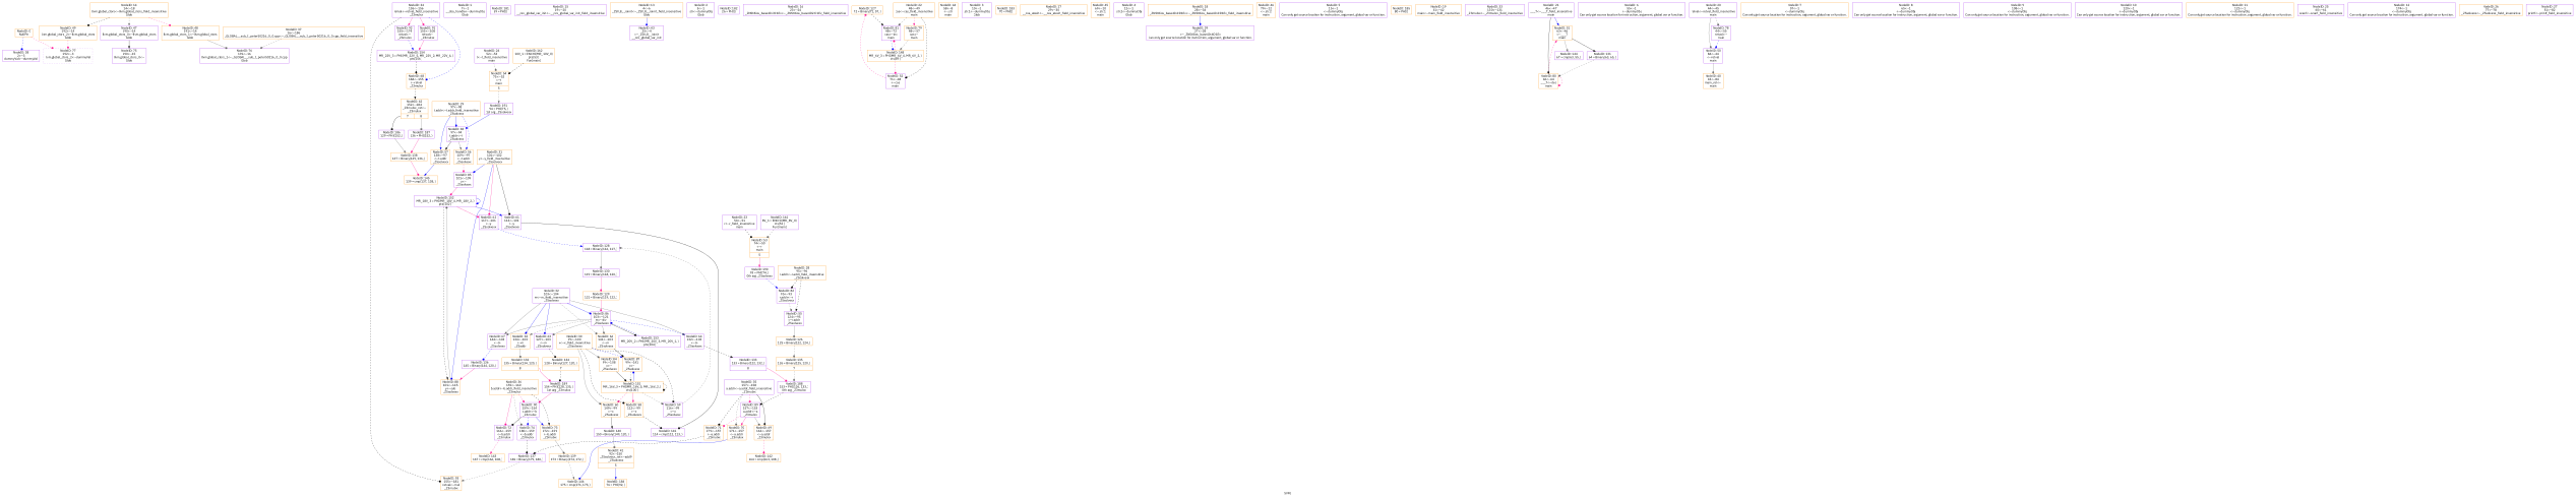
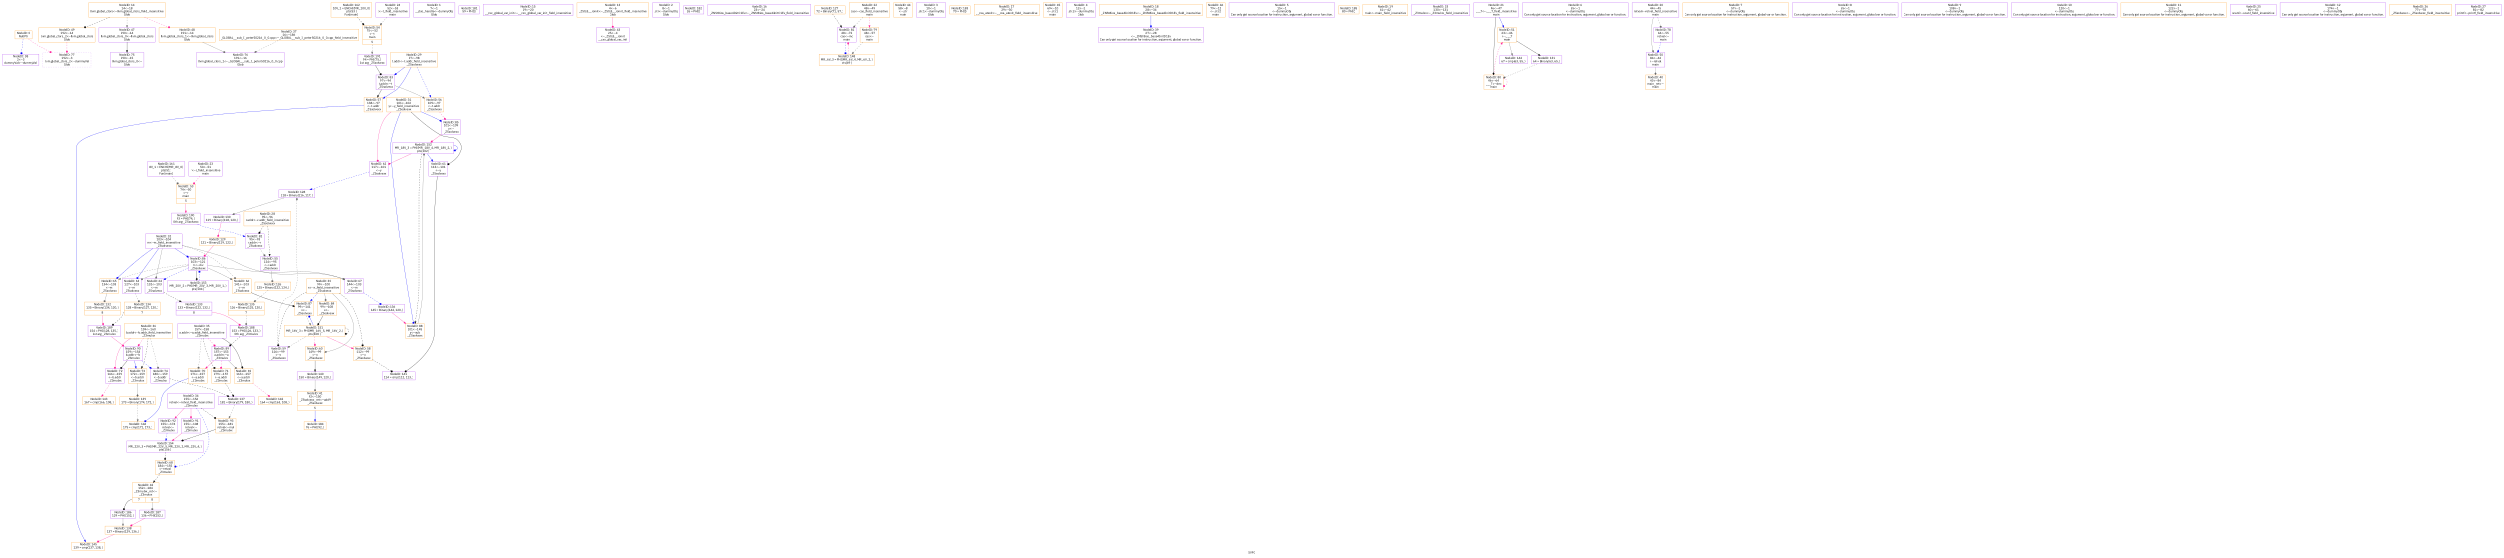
  digraph {
    fontname="IBM Plex Sans"
    label=SVFG
    node [color=purple fontname="IBM Plex Sans" shape=record]
    edge [arrowhead=dot color=gray40 fontname="IBM Plex Sans" style=dashed]
    n1 [color=darkorange label="{NodeID: 0\nNullPtr}"]
    n2 [label="{NodeID: 38\n2\<--3\ndummyVal\<--dummyVal\n}"]
    n3 [label="{NodeID: 77\n192\<--3\nllvm.global_ctors_2\<--dummyVal\nGlob }" style=dotted]
    n4 [color=darkorange label="{NodeID: 14\n14\<--18\nllvm.global_ctors\<--llvm.global_ctors_field_insensitive\nGlob }"]
    n5 [label="{NodeID: 47\n190\<--14\nllvm.global_ctors_0\<--llvm.global_ctors\nGlob }"]
    n6 [color=darkorange label="{NodeID: 48\n191\<--14\nllvm.global_ctors_1\<--llvm.global_ctors\nGlob }"]
    n7 [color=darkorange label="{NodeID: 49\n192\<--14\nllvm.global_ctors_2\<--llvm.global_ctors\nGlob }"]
    n8 [label="{NodeID: 75\n190\<--15\nllvm.global_ctors_0\<--\nGlob }"]
    n9 [label="{NodeID: 76\n191\<--16\nllvm.global_ctors_1\<--_GLOBAL__sub_I_peter50216_0_0.cpp\nGlob }"]
    n10 [color=darkorange label="{NodeID: 28\n95\<--96\nr.addr\<--r.addr_field_insensitive\n_Z5solvexx\n}"]
    n11 [label="{NodeID: 55\n124\<--95\n\<--r.addr\n_Z5solvexx\n}"]
    n12 [label="{NodeID: 82\n95\<--93\nr.addr\<--r\n_Z5solvexx\n}"]
    n13 [color=darkorange label="{NodeID: 126\n125 = Binary(122, 124, )\n}"]
    n14 [color=darkorange label="{NodeID: 135\n126 = Binary(125, 120, )\n|{<s0>7}}"]
    n15 [color=darkorange label="{NodeID: 42\n152\<--184\n_Z3mulxx_ret\<--\n_Z3mulxx\n|{<s0>7|<s1>8}}"]
    n16 [label="{NodeID: 186\n129 = PHI(152, )\n}"]
    n17 [label="{NodeID: 187\n136 = PHI(152, )\n}"]
    n18 [color=darkorange label="{NodeID: 138\n137 = Binary(129, 136, )\n}"]
    n19 [color=darkorange label="{NodeID: 145\n139 = cmp(137, 138, )\n}"]
    n20 [color=darkorange label="{NodeID: 139\n173 = Binary(174, 172, )\n}"]
    n21 [color=darkorange label="{NodeID: 146\n175 = cmp(171, 173, )\n}"]
    n22 [color=darkorange label="{NodeID: 56\n109\<--97\n\<--t.addr\n_Z5solvexx\n}"]
    n23 [label="{NodeID: 85\n101\<--109\ny\<--\n_Z5solvexx\n}"]
    n24 [label="{NodeID: 152\nMR_18V_3 = PHI(MR_18V_4, MR_18V_2, )\npts\{102 \}\n}"]
    n25 [label="{NodeID: 61\n113\<--101\n\<--y\n_Z5solvexx\n}"]
    n26 [label="{NodeID: 62\n117\<--101\n\<--y\n_Z5solvexx\n}"]
    n27 [color=darkorange label="{NodeID: 88\n101\<--145\ny\<--sub\n_Z5solvexx\n}"]
    n28 [label="{NodeID: 153\nMR_20V_2 = PHI(MR_20V_3, MR_20V_1, )\npts\{104 \}\n}"]
    n29 [label="{NodeID: 86\n103\<--121\nm\<--div\n_Z5solvexx\n}"]
    n30 [label="{NodeID: 63\n127\<--103\n\<--m\n_Z5solvexx\n}"]
    n31 [label="{NodeID: 64\n132\<--103\n\<--m\n_Z5solvexx\n}"]
-   n32 [color=darkorange label="{NodeID: 65\n134\<--103\n\<--m\n_Z5addr\n}"]
+   n32 [color=darkorange label="{NodeID: 65\n134\<--103\n\<--m\n_Z5solvexx\n}"]
    n33 [color=darkorange label="{NodeID: 66\n141\<--103\n\<--m\n_Z5solvexx\n}"]
    n34 [label="{NodeID: 67\n144\<--103\n\<--m\n_Z5solvexx\n}"]
    n35 [color=darkorange label="{NodeID: 134\n128 = Binary(127, 120, )\n|{<s0>7}}"]
    n36 [label="{NodeID: 133\n133 = Binary(122, 132, )\n|{<s0>8}}"]
    n37 [color=darkorange label="{NodeID: 132\n135 = Binary(134, 120, )\n|{<s0>8}}"]
    n38 [color=darkorange label="{NodeID: 87\n99\<--141\nx\<--\n_Z5solvexx\n}"]
    n39 [label="{NodeID: 136\n145 = Binary(144, 120, )\n}"]
    n40 [color=darkorange label="{NodeID: 70\n171\<--157\n\<--a.addr\n_Z3mulxx\n}"]
    n41 [color=darkorange label="{NodeID: 84\n99\<--108\nx\<--\n_Z5solvexx\n}"]
    n42 [color=darkorange label="{NodeID: 151\nMR_16V_3 = PHI(MR_16V_5, MR_16V_2, )\npts\{100 \}\n}"]
    n43 [color=darkorange label="{NodeID: 58\n112\<--99\n\<--x\n_Z5solvexx\n}"]
    n44 [label="{NodeID: 59\n116\<--99\n\<--x\n_Z5solvexx\n}"]
    n45 [color=darkorange label="{NodeID: 60\n149\<--99\n\<--x\n_Z5solvexx\n}"]
    n46 [label="{NodeID: 141\n114 = cmp(112, 113, )\n}"]
    n47 [label="{NodeID: 128\n118 = Binary(116, 117, )\n}"]
    n48 [label="{NodeID: 140\n150 = Binary(149, 120, )\n}"]
    n49 [label="{NodeID: 1\n7\<--1\n__dso_handle\<--dummyObj\nGlob }"]
    n50 [label="{NodeID: 181\n59 = PHI()\n}"]
    n51 [label="{NodeID: 15\n19\<--20\n__cxx_global_var_init\<--__cxx_global_var_init_field_insensitive\n}"]
    n52 [color=darkorange label="{NodeID: 29\n97\<--98\nt.addr\<--t.addr_field_insensitive\n_Z5solvexx\n}"]
    n53 [color=darkorange label="{NodeID: 57\n138\<--97\n\<--t.addr\n_Z5solvexx\n}"]
    n54 [label="{NodeID: 83\n97\<--94\nt.addr\<--t\n_Z5solvexx\n}"]
    n55 [label="{NodeID: 188\n153 = PHI(126, 133, )\n0th arg _Z3mulxx }"]
    n56 [label="{NodeID: 89\n157\<--153\na.addr\<--a\n_Z3mulxx\n}"]
    n57 [label="{NodeID: 43\n25\<--4\n\<--_ZStL8__ioinit\n__cxx_global_var_init\n}"]
    n58 [color=darkorange label="{NodeID: 41\n92\<--150\n_Z5solvexx_ret\<--add9\n_Z5solvexx\n|{<s0>5}}"]
    n59 [color=darkorange label="{NodeID: 184\n76 = PHI(92, )\n}"]
    n60 [label="{NodeID: 154\nMR_22V_3 = PHI(MR_22V_5, MR_22V_2, MR_22V_4, )\npts\{156 \}\n}"]
    n61 [color=darkorange label="{NodeID: 68\n184\<--155\n\<--retval\n_Z3mulxx\n}"]
    n62 [color=darkorange label="{NodeID: 71\n179\<--157\n\<--a.addr\n_Z3mulxx\n}"]
    n63 [label="{NodeID: 137\n181 = Binary(179, 180, )\n}"]
    n64 [color=darkorange label="{NodeID: 93\n155\<--181\nretval\<--mul\n_Z3mulxx\n}"]
    n65 [label="{NodeID: 2\n8\<--1\n.str\<--dummyObj\nGlob }"]
    n66 [label="{NodeID: 182\n26 = PHI()\n}"]
    n67 [label="{NodeID: 16\n23\<--24\n_ZNSt8ios_base4InitC1Ev\<--_ZNSt8ios_base4InitC1Ev_field_insensitive\n}"]
    n68 [color=darkorange label="{NodeID: 30\n99\<--100\nx\<--x_field_insensitive\n_Z5solvexx\n}"]
    n69 [label="{NodeID: 130\n119 = Binary(118, 120, )\n}"]
    n70 [color=darkorange label="{NodeID: 127\n72 = Binary(71, 57, )\n}"]
    n71 [label="{NodeID: 81\n48\<--72\ncas\<--inc\nmain\n}"]
    n72 [color=darkorange label="{NodeID: 148\nMR_6V_3 = PHI(MR_6V_4, MR_6V_2, )\npts\{49 \}\n}"]
-   n73 [label="{NodeID: 52\n71\<--48\n\<--cas\nmain\n}"]
    n74 [color=darkorange label="{NodeID: 44\n58\<--8\n\<--.str\nmain\n}"]
    n75 [label="{NodeID: 72\n166\<--159\n\<--b.addr\n_Z3mulxx\n}"]
    n76 [color=darkorange label="{NodeID: 143\n167 = cmp(166, 108, )\n}"]
    n77 [label="{NodeID: 189\n154 = PHI(128, 135, )\n1st arg _Z3mulxx }"]
    n78 [label="{NodeID: 3\n10\<--1\n.str.1\<--dummyObj\nGlob }"]
    n79 [color=darkorange label="{NodeID: 183\n70 = PHI()\n}"]
    n80 [color=darkorange label="{NodeID: 17\n29\<--30\n__cxa_atexit\<--__cxa_atexit_field_insensitive\n}"]
    n81 [color=darkorange label="{NodeID: 31\n101\<--102\ny\<--y_field_insensitive\n_Z5solvexx\n}"]
    n82 [color=darkorange label="{NodeID: 129\n121 = Binary(119, 122, )\n}"]
    n83 [color=darkorange label="{NodeID: 45\n69\<--10\n\<--.str.1\nmain\n}"]
    n84 [color=darkorange label="{NodeID: 142\n164 = cmp(163, 108, )\n}"]
    n85 [color=darkorange label="{NodeID: 73\n172\<--159\n\<--b.addr\n_Z3mulxx\n}"]
    n86 [label="{NodeID: 4\n12\<--1\n.str.2\<--dummyObj\nGlob }"]
    n87 [color=darkorange label="{NodeID: 18\n28\<--34\n_ZNSt8ios_base4InitD1Ev\<--_ZNSt8ios_base4InitD1Ev_field_insensitive\n}"]
    n88 [label="{NodeID: 39\n27\<--28\n\<--_ZNSt8ios_base4InitD1Ev\nCan only get source location for instruction, argument, global var or function.}"]
    n89 [label="{NodeID: 32\n103\<--104\nm\<--m_field_insensitive\n_Z5solvexx\n}"]
    n90 [color=darkorange label="{NodeID: 46\n79\<--12\n\<--.str.2\nmain\n}"]
    n91 [label="{NodeID: 74\n180\<--159\n\<--b.addr\n_Z3mulxx\n}"]
    n92 [label="{NodeID: 5\n15\<--1\n\<--dummyObj\nCan only get source location for instruction, argument, global var or function.}"]
    n93 [color=darkorange label="{NodeID: 185\n80 = PHI()\n}"]
    n94 [color=darkorange label="{NodeID: 19\n41\<--42\nmain\<--main_field_insensitive\n}"]
    n95 [label="{NodeID: 33\n130\<--131\n_Z3mulxx\<--_Z3mulxx_field_insensitive\n}"]
    n96 [label="{NodeID: 144\n67 = cmp(63, 55, )\n}"]
    n97 [color=darkorange label="{NodeID: 69\n163\<--157\n\<--a.addr\n_Z3mulxx\n}"]
    n98 [label="{NodeID: 6\n55\<--1\n\<--dummyObj\nCan only get source location for instruction, argument, global var or function.}"]
    n99 [label="{NodeID: 20\n44\<--45\nretval\<--retval_field_insensitive\nmain\n}"]
    n100 [label="{NodeID: 50\n84\<--44\n\<--retval\nmain\n}"]
    n101 [label="{NodeID: 78\n44\<--55\nretval\<--\nmain\n}"]
    n102 [color=darkorange label="{NodeID: 40\n43\<--84\nmain_ret\<--\nmain\n}"]
    n103 [label="{NodeID: 34\n155\<--156\nretval\<--retval_field_insensitive\n_Z3mulxx\n}"]
    n104 [label="{NodeID: 91\n155\<--108\nretval\<--\n_Z3mulxx\n}"]
    n105 [label="{NodeID: 92\n155\<--174\nretval\<--\n_Z3mulxx\n}"]
    n106 [label="{NodeID: 131\n64 = Binary(63, 65, )\n}"]
    n107 [color=darkorange label="{NodeID: 80\n46\<--64\n___T\<--dec\nmain\n}"]
    n108 [color=darkorange label="{NodeID: 51\n63\<--46\n\<--___T\nmain\n}"]
    n109 [label="{NodeID: 90\n159\<--154\nb.addr\<--b\n_Z3mulxx\n}"]
    n110 [color=darkorange label="{NodeID: 7\n57\<--1\n\<--dummyObj\nCan only get source location for instruction, argument, global var or function.}"]
    n111 [label="{NodeID: 21\n46\<--47\n___T\<--___T_field_insensitive\nmain\n}"]
    n112 [label="{NodeID: 35\n157\<--158\na.addr\<--a.addr_field_insensitive\n_Z3mulxx\n}"]
    n113 [label="{NodeID: 8\n65\<--1\n\<--dummyObj\nCan only get source location for instruction, argument, global var or function.}"]
    n114 [color=darkorange label="{NodeID: 22\n48\<--49\ncas\<--cas_field_insensitive\nmain\n}"]
    n115 [color=darkorange label="{NodeID: 79\n48\<--57\ncas\<--\nmain\n}"]
    n116 [color=darkorange label="{NodeID: 36\n159\<--160\nb.addr\<--b.addr_field_insensitive\n_Z3mulxx\n}"]
    n117 [label="{NodeID: 161\n8V_1 = ENCHI(MR_8V_0)\npts\{51 \}\nFun[main]}" style=double]
    n118 [color=darkorange label="{NodeID: 53\n74\<--50\n\<--r\nmain\n|{<s0>5}}"]
    n119 [label="{NodeID: 190\n93 = PHI(74, )\n0th arg _Z5solvexx }"]
    n120 [label="{NodeID: 9\n108\<--1\n\<--dummyObj\nCan only get source location for instruction, argument, global var or function.}"]
    n121 [label="{NodeID: 23\n50\<--51\nr\<--r_field_insensitive\nmain\n}"]
    n122 [color=darkorange label="{NodeID: 37\n16\<--186\n_GLOBAL__sub_I_peter50216_0_0.cpp\<--_GLOBAL__sub_I_peter50216_0_0.cpp_field_insensitive\n}"]
    n123 [color=darkorange label="{NodeID: 162\n10V_1 = ENCHI(MR_10V_0)\npts\{53 \}\nFun[main]}" style=double]
    n124 [color=darkorange label="{NodeID: 54\n75\<--52\n\<--t\nmain\n|{<s0>5}}"]
    n125 [label="{NodeID: 191\n94 = PHI(75, )\n1st arg _Z5solvexx }"]
    n126 [label="{NodeID: 10\n120\<--1\n\<--dummyObj\nCan only get source location for instruction, argument, global var or function.}"]
    n127 [label="{NodeID: 24\n52\<--53\nt\<--t_field_insensitive\nmain\n}"]
    n128 [color=darkorange label="{NodeID: 11\n122\<--1\n\<--dummyObj\nCan only get source location for instruction, argument, global var or function.}"]
    n129 [label="{NodeID: 25\n60\<--61\nscanf\<--scanf_field_insensitive\n}"]
    n130 [label="{NodeID: 12\n174\<--1\n\<--dummyObj\nCan only get source location for instruction, argument, global var or function.}"]
    n131 [color=darkorange label="{NodeID: 26\n77\<--78\n_Z5solvexx\<--_Z5solvexx_field_insensitive\n}"]
    n132 [color=darkorange label="{NodeID: 13\n4\<--6\n_ZStL8__ioinit\<--_ZStL8__ioinit_field_insensitive\nGlob }"]
    n133 [label="{NodeID: 27\n81\<--82\nprintf\<--printf_field_insensitive\n}"]
    n1 -> n2 [color=blue]
    n1 -> n3 [color=deeppink]
    n4 -> n5 [arrowhead=normal]
    n4 -> n6 [color=deeppink]
    n4 -> n7 [color=black]
    n5 -> n8 [arrowhead=normal color=black style=solid]
    n6 -> n9 [style=solid]
    n7 -> n3 [color=deeppink]
    n10 -> n11 [arrowhead=normal color=black]
    n10 -> n12 [arrowhead=diamond color=black]
    n11 -> n13 [style=solid]
    n12 -> n11 [arrowhead=diamond]
    n13 -> n14 [arrowhead=diamond]
    n14 -> n55 [arrowhead=diamond tailport=s0]
    n15 -> n16 [color=black style=solid tailport=s0]
    n15 -> n17 [style=solid tailport=s1]
    n16 -> n18 [arrowhead=normal style=solid]
    n17 -> n18 [arrowhead=diamond color=deeppink style=solid]
    n18 -> n19 [arrowhead=diamond color=deeppink style=solid]
    n20 -> n21 [arrowhead=normal]
    n22 -> n23 [arrowhead=diamond color=deeppink]
    n23 -> n24 [arrowhead=diamond color=deeppink style=solid]
    n24 -> n24 [arrowhead=diamond color=blue style=solid]
    n24 -> n25 [arrowhead=normal color=blue style=solid]
    n24 -> n26 [arrowhead=diamond color=deeppink style=solid]
    n24 -> n27 [arrowhead=normal color=black]
    n25 -> n46 [color=black style=solid]
    n26 -> n47 [arrowhead=normal color=blue]
    n27 -> n24 [style=solid]
    n28 -> n29 [color=blue]
    n29 -> n28 [arrowhead=diamond color=black style=solid]
    n29 -> n30 [style=solid]
    n29 -> n31 [arrowhead=diamond color=blue]
    n29 -> n32 [arrowhead=normal]
    n29 -> n33 [arrowhead=diamond style=solid]
    n29 -> n34 [style=solid]
-   n30 -> n35 [color=black]
+   n30 -> n35
    n31 -> n36 [arrowhead=normal color=black]
    n32 -> n37 [style=solid]
    n33 -> n38 [arrowhead=diamond color=black style=solid]
    n34 -> n39 [color=blue]
    n35 -> n77 [color=black tailport=s0]
    n36 -> n55 [color=deeppink style=solid tailport=s0]
    n37 -> n77 [arrowhead=diamond color=deeppink style=solid tailport=s0]
    n38 -> n42 [arrowhead=normal]
    n39 -> n27 [arrowhead=normal color=deeppink style=solid]
    n40 -> n21 [color=blue style=solid]
    n41 -> n42 [arrowhead=diamond color=black style=solid]
    n42 -> n38 [color=blue style=solid]
    n42 -> n42 [color=black]
    n42 -> n43 [arrowhead=normal color=deeppink style=solid]
    n42 -> n44 [arrowhead=diamond]
    n42 -> n45 [arrowhead=diamond color=deeppink]
    n43 -> n46 [color=black]
    n44 -> n47 [arrowhead=diamond]
    n45 -> n48 [arrowhead=normal color=black style=solid]
    n47 -> n69 [arrowhead=diamond style=solid]
    n48 -> n58 [style=solid]
    n52 -> n22 [arrowhead=normal color=blue]
    n52 -> n53 [arrowhead=normal color=blue style=solid]
    n52 -> n54 [arrowhead=diamond color=blue style=solid]
    n53 -> n19 [arrowhead=normal color=blue style=solid]
    n54 -> n22 [arrowhead=normal style=solid]
    n54 -> n53 [arrowhead=normal color=black style=solid]
    n55 -> n56 [arrowhead=diamond color=black]
    n56 -> n40 [arrowhead=normal color=deeppink style=solid]
    n56 -> n62 [color=deeppink]
    n56 -> n97 [style=solid]
    n58 -> n59 [arrowhead=normal color=blue style=solid tailport=s0]
    n60 -> n61 [arrowhead=diamond color=black]
    n61 -> n15 [arrowhead=normal color=black]
    n62 -> n63 [arrowhead=diamond color=black]
    n63 -> n64 [arrowhead=normal]
+   n64 -> n60 [arrowhead=diamond color=black style=solid]
    n68 -> n38 [arrowhead=normal color=blue]
    n68 -> n41 [arrowhead=diamond style=solid]
    n68 -> n43 [color=black]
    n68 -> n44 [color=black]
    n68 -> n45 [arrowhead=diamond style=solid]
    n69 -> n82 [arrowhead=diamond color=deeppink style=solid]
    n70 -> n71 [arrowhead=normal color=black]
    n71 -> n72 [color=blue]
-   n72 -> n71 [color=deeppink]
-   n72 -> n73 [color=deeppink]
-   n73 -> n70 [color=deeppink]
+   n72 -> n71 [arrowhead=diamond color=deeppink]
    n75 -> n76 [arrowhead=normal color=deeppink]
    n77 -> n109 [color=deeppink style=solid]
    n81 -> n23 [arrowhead=diamond color=blue style=solid]
    n81 -> n25 [color=black style=solid]
    n81 -> n26 [color=deeppink style=solid]
    n81 -> n27 [color=blue style=solid]
    n82 -> n29 [color=deeppink style=solid]
    n85 -> n20 [arrowhead=diamond style=solid]
    n87 -> n88 [arrowhead=diamond color=blue style=solid]
    n89 -> n29 [arrowhead=diamond color=blue style=solid]
    n89 -> n30 [color=blue style=solid]
    n89 -> n31 [arrowhead=diamond style=solid]
    n89 -> n32 [arrowhead=diamond color=blue style=solid]
    n89 -> n33
    n89 -> n34 [arrowhead=normal style=solid]
    n91 -> n63 [arrowhead=diamond color=black]
    n97 -> n84 [arrowhead=diamond color=deeppink]
    n99 -> n100 [arrowhead=diamond style=solid]
    n99 -> n101
    n100 -> n102 [arrowhead=diamond style=solid]
    n101 -> n100 [arrowhead=diamond color=blue]
    n103 -> n61 [color=blue]
    n103 -> n64 [color=black]
    n103 -> n104 [arrowhead=diamond color=deeppink style=solid]
    n103 -> n105 [arrowhead=normal color=deeppink style=solid]
    n104 -> n60 [arrowhead=normal color=deeppink style=solid]
    n105 -> n60 [arrowhead=normal color=blue]
    n106 -> n107 [arrowhead=diamond]
    n107 -> n107 [color=deeppink]
    n107 -> n108 [arrowhead=normal color=deeppink]
    n108 -> n96 [arrowhead=normal style=solid]
    n108 -> n106 [arrowhead=normal color=black style=solid]
    n109 -> n75 [color=black style=solid]
    n109 -> n85 [arrowhead=normal color=blue style=solid]
    n109 -> n91 [arrowhead=diamond color=blue]
    n111 -> n107 [arrowhead=diamond color=black style=solid]
    n111 -> n108 [arrowhead=normal color=blue style=solid]
    n112 -> n40
    n112 -> n56 [color=deeppink]
    n112 -> n62 [color=black]
    n112 -> n97 [arrowhead=diamond color=black style=solid]
    n114 -> n71 [arrowhead=diamond]
-   n114 -> n73 [arrowhead=diamond color=black]
    n114 -> n115 [arrowhead=normal color=deeppink]
    n115 -> n72 [arrowhead=normal]
    n116 -> n75 [color=deeppink style=solid]
    n116 -> n85 [arrowhead=normal color=black]
    n116 -> n91
    n116 -> n109 [arrowhead=diamond color=deeppink]
    n117 -> n118
    n118 -> n119 [arrowhead=normal color=deeppink style=solid tailport=s0]
    n119 -> n12 [arrowhead=normal color=blue]
-   n121 -> n118 [color=black]
+   n121 -> n118 [color=deeppink]
    n122 -> n9 [arrowhead=diamond]
    n123 -> n124 [arrowhead=diamond color=black]
    n124 -> n125 [arrowhead=normal tailport=s0]
-   n125 -> n54 [color=blue style=solid]
+   n125 -> n54 [color=black style=solid]
    n127 -> n124 [arrowhead=diamond]
-   n132 -> n57 [color=blue style=solid]
+   n132 -> n57 [color=deeppink style=solid]
  }
